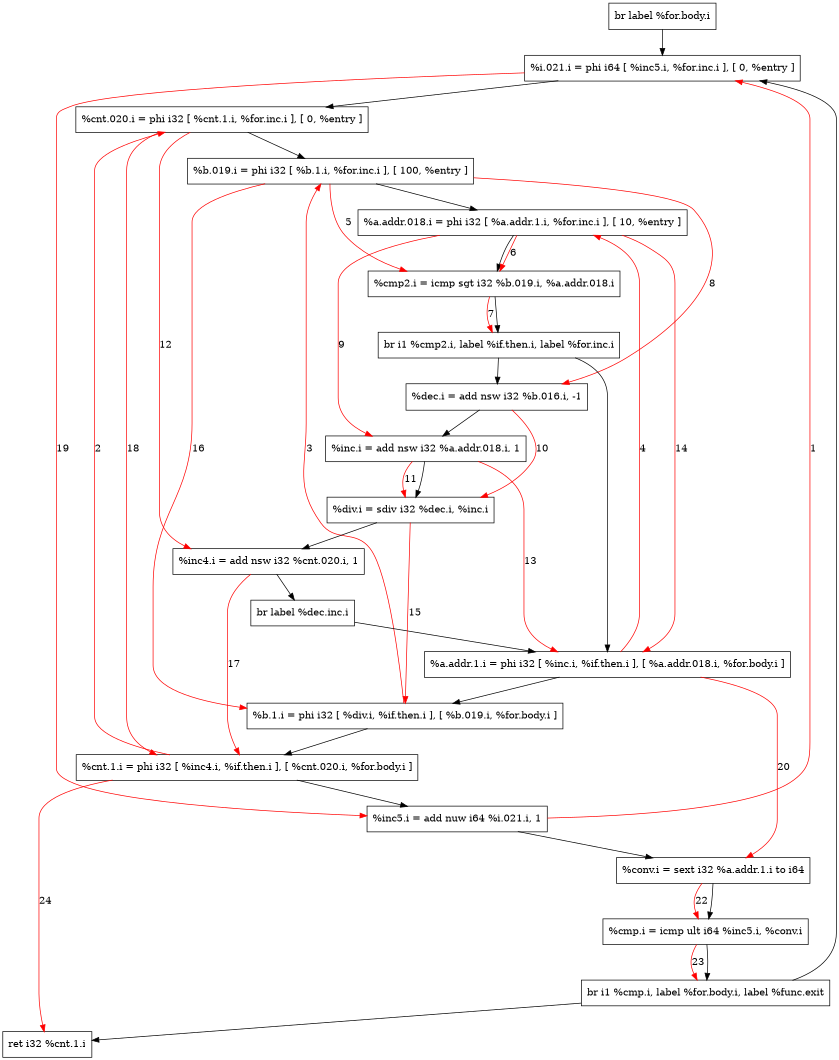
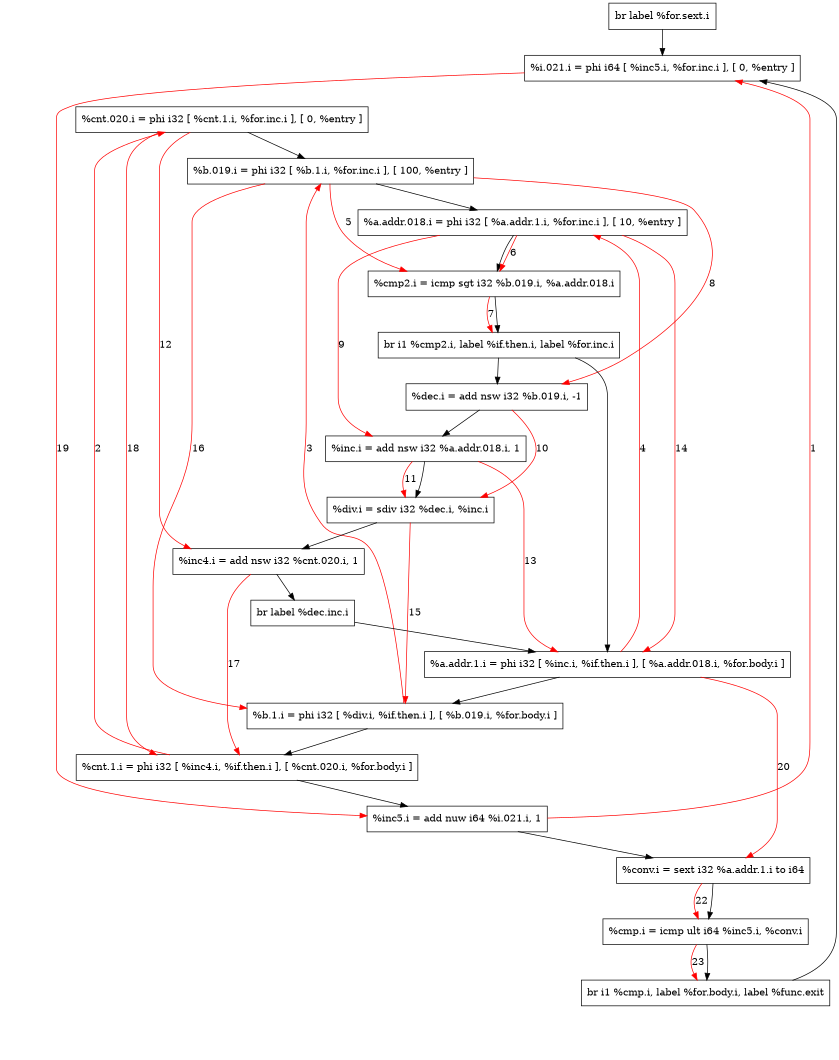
  digraph {
    node [shape=record]
    edge [color=red]
-   n1 [label="  br label %for.body.i"]
+   n1 [label="br label %for.sext.i"]
    n2 [label="  %i.021.i = phi i64 [ %inc5.i, %for.inc.i ], [ 0, %entry ]"]
    n3 [label="  %cnt.020.i = phi i32 [ %cnt.1.i, %for.inc.i ], [ 0, %entry ]"]
    n4 [label="  %inc5.i = add nuw i64 %i.021.i, 1"]
    n5 [label="  %b.019.i = phi i32 [ %b.1.i, %for.inc.i ], [ 100, %entry ]"]
    n6 [label="  %inc4.i = add nsw i32 %cnt.020.i, 1"]
    n7 [label="  %cnt.1.i = phi i32 [ %inc4.i, %if.then.i ], [ %cnt.020.i, %for.body.i ]"]
    n8 [label="  %conv.i = sext i32 %a.addr.1.i to i64"]
    n9 [label="  %a.addr.018.i = phi i32 [ %a.addr.1.i, %for.inc.i ], [ 10, %entry ]"]
    n10 [label="  %cmp2.i = icmp sgt i32 %b.019.i, %a.addr.018.i"]
-   n11 [label="%dec.i = add nsw i32 %b.016.i, -1"]
+   n11 [label="  %dec.i = add nsw i32 %b.019.i, -1"]
    n12 [label="  %b.1.i = phi i32 [ %div.i, %if.then.i ], [ %b.019.i, %for.body.i ]"]
    n13 [label="br label %dec.inc.i"]
-   n14 [label="  ret i32 %cnt.1.i"]
    n15 [label="  %inc.i = add nsw i32 %a.addr.018.i, 1"]
    n16 [label="  %a.addr.1.i = phi i32 [ %inc.i, %if.then.i ], [ %a.addr.018.i, %for.body.i ]"]
    n17 [label="  br i1 %cmp2.i, label %if.then.i, label %for.inc.i"]
    n18 [label="  %div.i = sdiv i32 %dec.i, %inc.i"]
    n19 [label="  %cmp.i = icmp ult i64 %inc5.i, %conv.i"]
    n20 [label="  br i1 %cmp.i, label %for.body.i, label %func.exit"]
    n1 -> n2 [color=""]
-   n2 -> n3 [color=""]
    n2 -> n4 [label=19]
    n3 -> n5 [color=""]
    n3 -> n6 [label=12]
    n3 -> n7 [label=18]
    n4 -> n2 [label=1]
    n4 -> n8 [color=""]
    n5 -> n9 [color=""]
    n5 -> n10 [label=5]
    n5 -> n11 [label=8]
    n5 -> n12 [label=16]
    n6 -> n7 [label=17]
    n6 -> n13 [color=""]
    n7 -> n3 [label=2]
    n7 -> n4 [color=""]
-   n7 -> n14 [label=24]
    n8 -> n19 [color=""]
    n8 -> n19 [label=22]
    n9 -> n10 [color=""]
    n9 -> n10 [label=6]
    n9 -> n15 [label=9]
    n9 -> n16 [label=14]
    n10 -> n17 [color=""]
    n10 -> n17 [label=7]
    n11 -> n15 [color=""]
    n11 -> n18 [label=10]
    n12 -> n5 [label=3]
    n12 -> n7 [color=""]
    n13 -> n16 [color=""]
    n15 -> n16 [label=13]
    n15 -> n18 [color=""]
    n15 -> n18 [label=11]
    n16 -> n8 [label=20]
    n16 -> n9 [label=4]
    n16 -> n12 [color=""]
    n17 -> n11 [color=""]
    n17 -> n16 [color=""]
    n18 -> n6 [color=""]
    n18 -> n12 [label=15]
    n19 -> n20 [color=""]
    n19 -> n20 [label=23]
    n20 -> n2 [color=""]
-   n20 -> n14 [color=""]
  }
